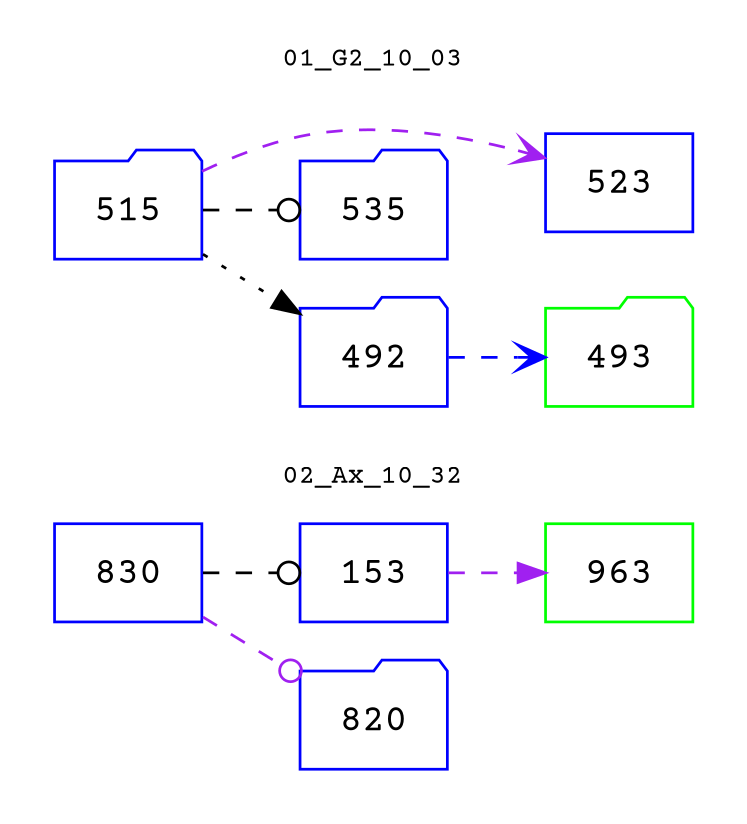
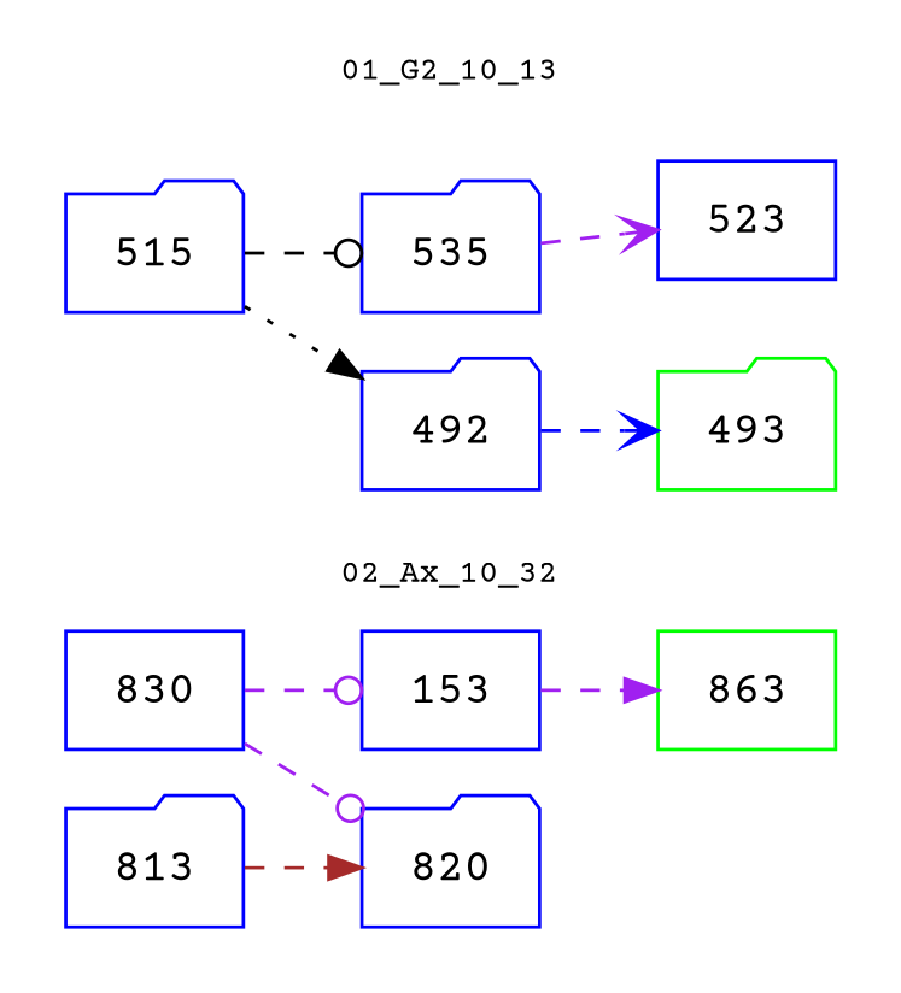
  digraph {
    fontname="Courier Prime"
    rankdir=LR
    node [color=blue fontname="Courier Prime" shape=folder]
    edge [arrowhead=odot color=purple fontname="Courier Prime" style=dashed]
    n1 [label=830 shape=box]
+   n2 [label=813]
    n3 [label=153 shape=box]
    n4 [label=820]
-   n5 [color=green label=963 shape=box]
+   n5 [color=green label=863 shape=box]
    n6 [label=515]
    n7 [label=492]
    n8 [label=535]
    n9 [color=green label=493]
    n10 [label=523 shape=box]
    subgraph cluster_1 {
      color=white
      fontsize=10
      label="02_Ax_10_32"
      n1
+     n2
      n3
      n4
      n5
    }
    subgraph cluster_2 {
      color=white
      fontsize=10
-     label="01_G2_10_03"
+     label="01_G2_10_13"
      n6
      n7
      n8
      n9
      n10
    }
-   n1 -> n3 [color=black]
+   n1 -> n3
    n1 -> n4
+   n2 -> n4 [arrowhead=normal color=brown]
    n3 -> n5 [arrowhead=normal]
    n6 -> n7 [arrowhead=normal color=black style=dotted]
    n6 -> n8 [color=black]
    n7 -> n9 [arrowhead=vee color=blue]
-   n6 -> n10 [arrowhead=vee]
+   n8 -> n10 [arrowhead=vee]
  }
